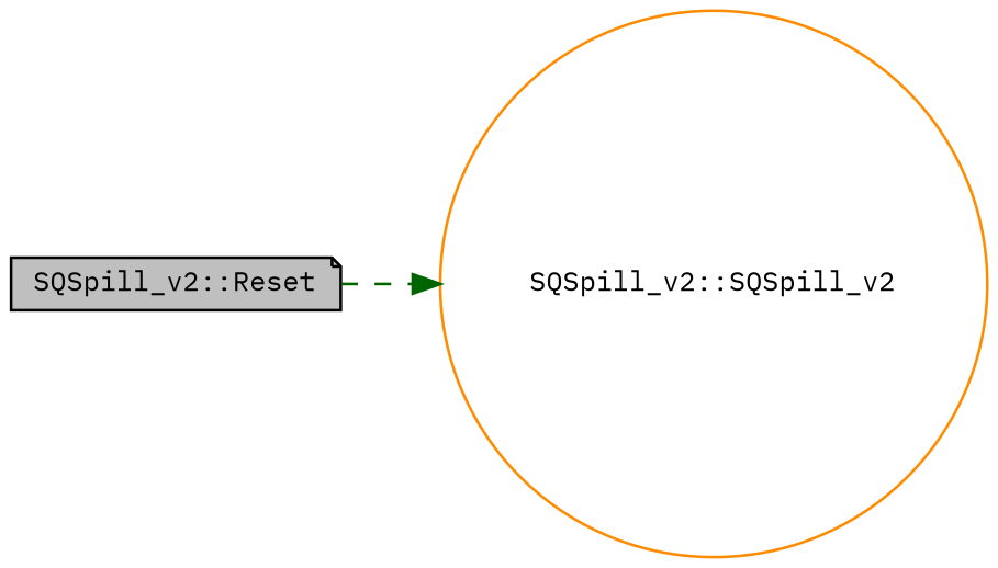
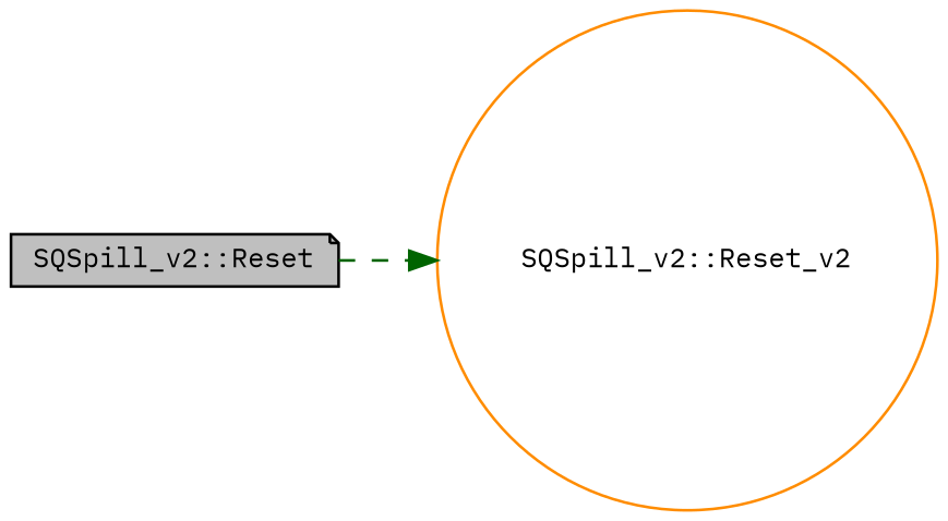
  digraph {
    rankdir=LR
    fontname="IBM Plex Mono"
    node [fontname="IBM Plex Mono" fontsize=10]
    n1 [color=black fillcolor=grey75 fontcolor=black height=0.2 label="SQSpill_v2::Reset" shape=note style=filled width=0.4]
-   n2 [color=darkorange height=0.2 label="SQSpill_v2::SQSpill_v2" shape=circle width=0.4]
+   n2 [color=darkorange height=0.2 label="SQSpill_v2::Reset_v2" shape=circle width=0.4]
    n1 -> n2 [color=darkgreen fontname="IBM Plex Mono" fontsize=10 labelfontname=FreeSans labelfontsize=10 style=dashed]
  }
